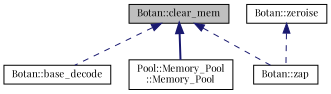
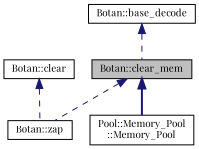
  digraph {
    fontname="Playfair Display"
    rankdir=TB
    node [color=black fillcolor=white fontname="Playfair Display" fontsize=10 shape=record style=filled]
    edge [color=midnightblue dir=back fontname="Playfair Display" fontsize=10 labelfontname=Helvetica labelfontsize=10 style=dashed]
    n1 [fillcolor=grey75 fontcolor=black height=0.2 label="Botan::clear_mem" width=0.4]
    n2 [height=0.2 label="Botan::base_decode" width=0.4]
    n3 [height=0.2 label="Pool::Memory_Pool\l::Memory_Pool" width=0.4]
    n4 [height=0.2 label="Botan::zap" width=0.4]
-   n5 [height=0.2 label="Botan::zeroise" width=0.4]
-   n1 -> n2
+   n5 [height=0.2 label="Botan::clear" width=0.4]
+   n2 -> n1
    n1 -> n3 [style=bold]
    n1 -> n4
    n5 -> n4
  }
